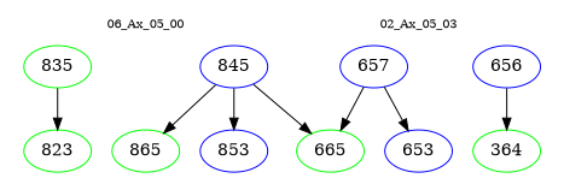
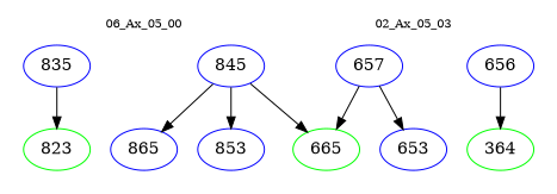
  digraph {
    node [color=blue]
    edge [color=black]
    n1 [label=845]
-   n2 [color=green label=865]
+   n2 [label=865]
    n3 [label=853]
-   n4 [color=green label=835]
+   n4 [label=835]
    n5 [color=green label=823]
    n6 [label=657]
    n7 [label=653]
    n8 [color=green label=665]
    n9 [label=656]
    n10 [color=green label=364]
    subgraph cluster_1 {
      color=white
      fontsize=10
      label="06_Ax_05_00"
      n1
      n2
      n3
      n4
      n5
    }
    subgraph cluster_2 {
      color=white
      fontsize=10
      label="02_Ax_05_03"
      n6
      n7
      n8
      n9
      n10
    }
    n1 -> n2
    n1 -> n3
    n1 -> n8
    n4 -> n5
    n6 -> n7
    n6 -> n8
    n9 -> n10
  }
